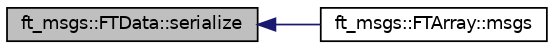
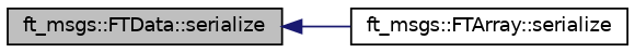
  digraph {
    rankdir=LR
    node [color=black fontname=Helvetica fontsize=10 shape=record style=filled]
    n1 [fillcolor=grey75 fontcolor=black height=0.2 label="ft_msgs::FTData::serialize" width=0.4]
-   n2 [fillcolor=white height=0.2 label="ft_msgs::FTArray::msgs" width=0.4]
+   n2 [fillcolor=white height=0.2 label="ft_msgs::FTArray::serialize" width=0.4]
    n1 -> n2 [color=midnightblue dir=back fontname=Helvetica fontsize=10 labelfontname=Helvetica labelfontsize=10 style=solid]
  }
